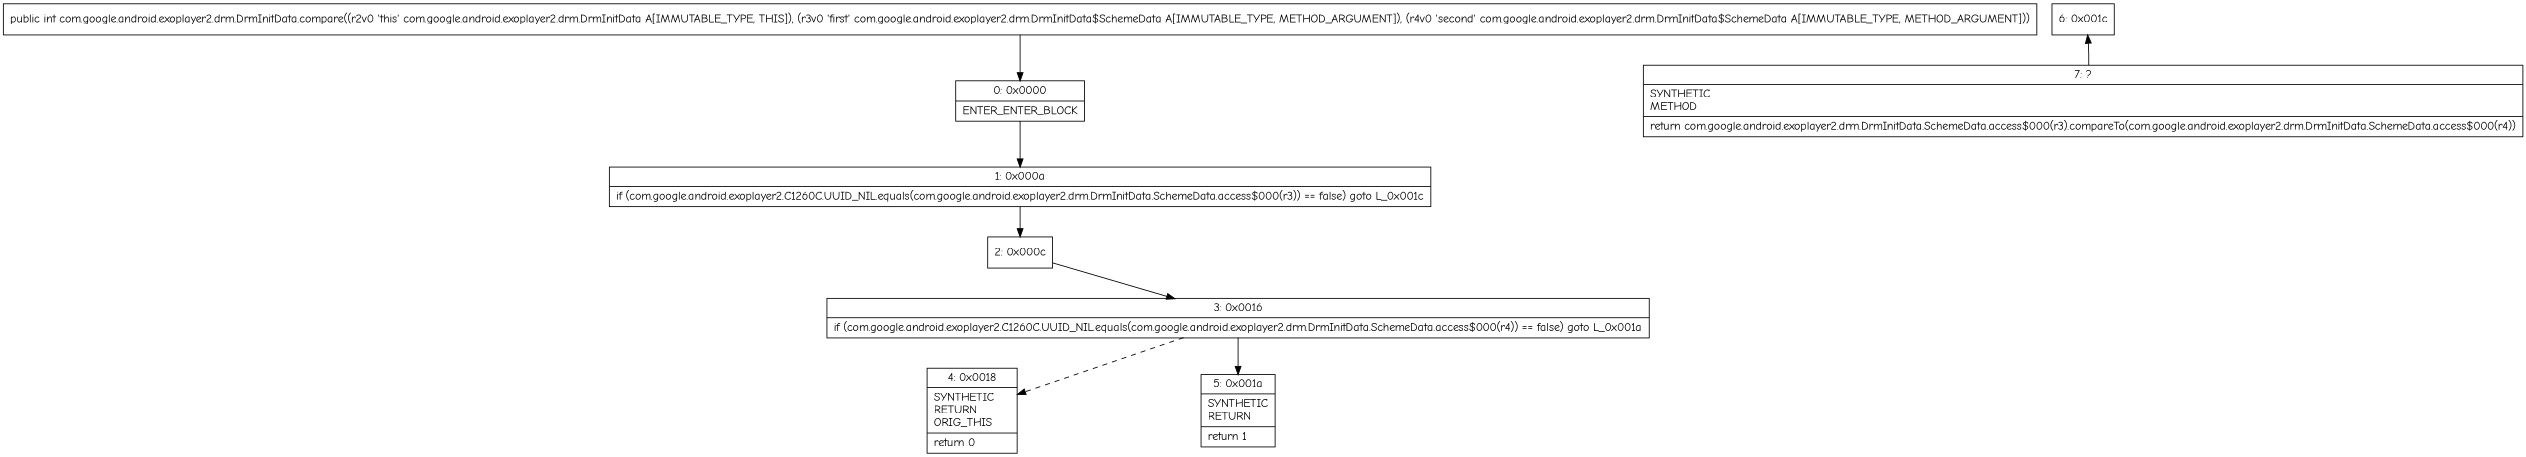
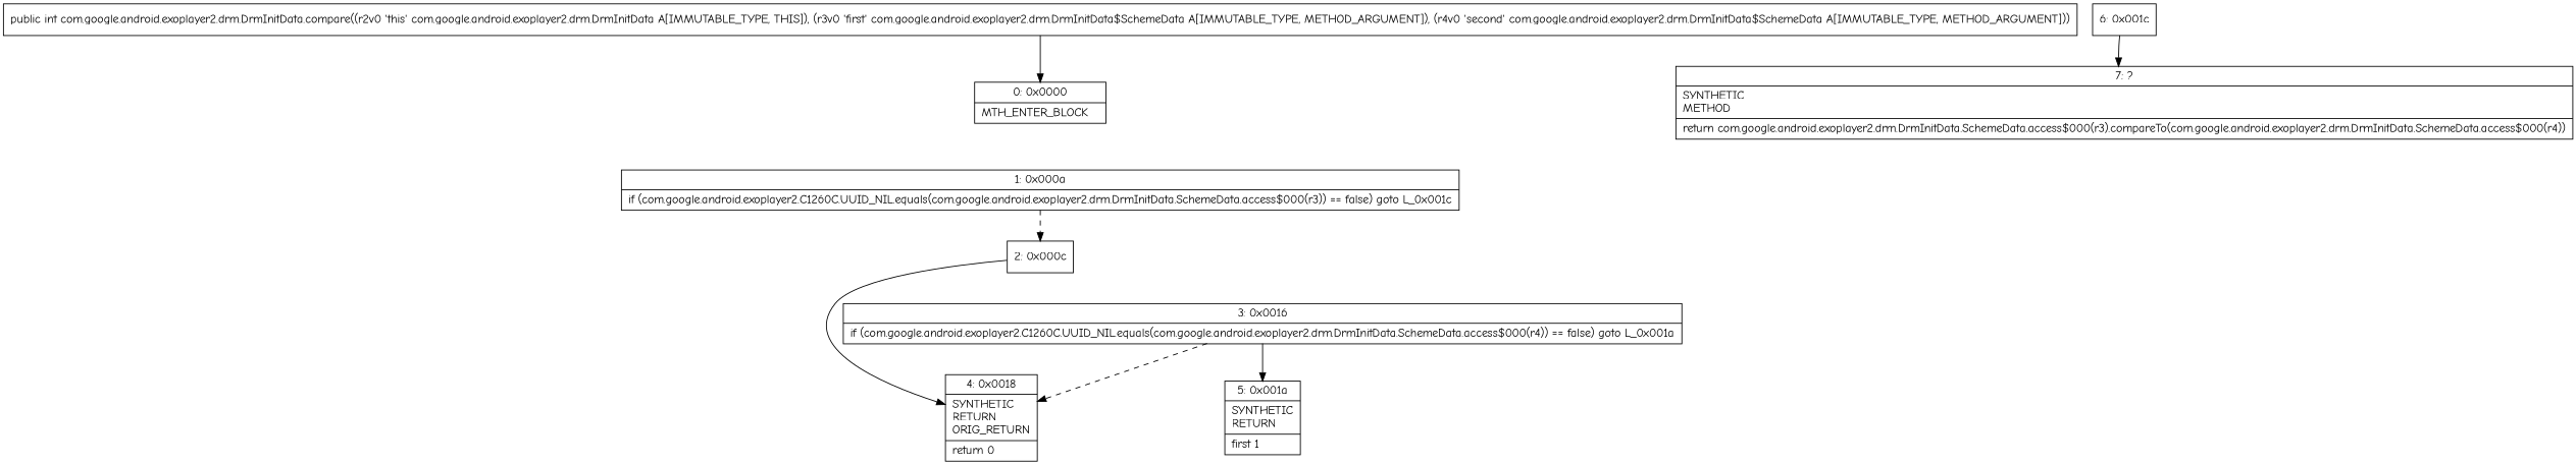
  digraph {
    fontname="Comic Neue"
    node [fontname="Comic Neue" shape=record]
    edge [fontname="Comic Neue"]
-   n1 [label="{0\:\ 0x0000|ENTER_ENTER_BLOCK\l}"]
+   n1 [label="{0\:\ 0x0000|MTH_ENTER_BLOCK\l}"]
    n2 [label="{1\:\ 0x000a|if (com.google.android.exoplayer2.C1260C.UUID_NIL.equals(com.google.android.exoplayer2.drm.DrmInitData.SchemeData.access$000(r3)) == false) goto L_0x001c\l}"]
    n3 [label="{2\:\ 0x000c}"]
    n4 [label="{3\:\ 0x0016|if (com.google.android.exoplayer2.C1260C.UUID_NIL.equals(com.google.android.exoplayer2.drm.DrmInitData.SchemeData.access$000(r4)) == false) goto L_0x001a\l}"]
    n5 [label="{6\:\ 0x001c}"]
    n6 [label="{7\:\ ?|SYNTHETIC\lMETHOD\l|return com.google.android.exoplayer2.drm.DrmInitData.SchemeData.access$000(r3).compareTo(com.google.android.exoplayer2.drm.DrmInitData.SchemeData.access$000(r4))\l}"]
-   n7 [label="{4\:\ 0x0018|SYNTHETIC\lRETURN\lORIG_THIS\l|return 0\l}"]
-   n8 [label="{5\:\ 0x001a|SYNTHETIC\lRETURN\l|return 1\l}"]
+   n7 [label="{4\:\ 0x0018|SYNTHETIC\lRETURN\lORIG_RETURN\l|return 0\l}"]
+   n8 [label="{5\:\ 0x001a|SYNTHETIC\lRETURN\l|first 1\l}"]
    n9 [label="{public int com.google.android.exoplayer2.drm.DrmInitData.compare((r2v0 'this' com.google.android.exoplayer2.drm.DrmInitData A[IMMUTABLE_TYPE, THIS]), (r3v0 'first' com.google.android.exoplayer2.drm.DrmInitData$SchemeData A[IMMUTABLE_TYPE, METHOD_ARGUMENT]), (r4v0 'second' com.google.android.exoplayer2.drm.DrmInitData$SchemeData A[IMMUTABLE_TYPE, METHOD_ARGUMENT])) }"]
-   n1 -> n2
-   n2 -> n3 [style=solid]
-   n3 -> n4
+   n2 -> n3 [style=dashed]
+   n3 -> n7
    n4 -> n7 [style=dashed]
    n4 -> n8
-   n6 -> n5
+   n5 -> n6
    n9 -> n1
  }
